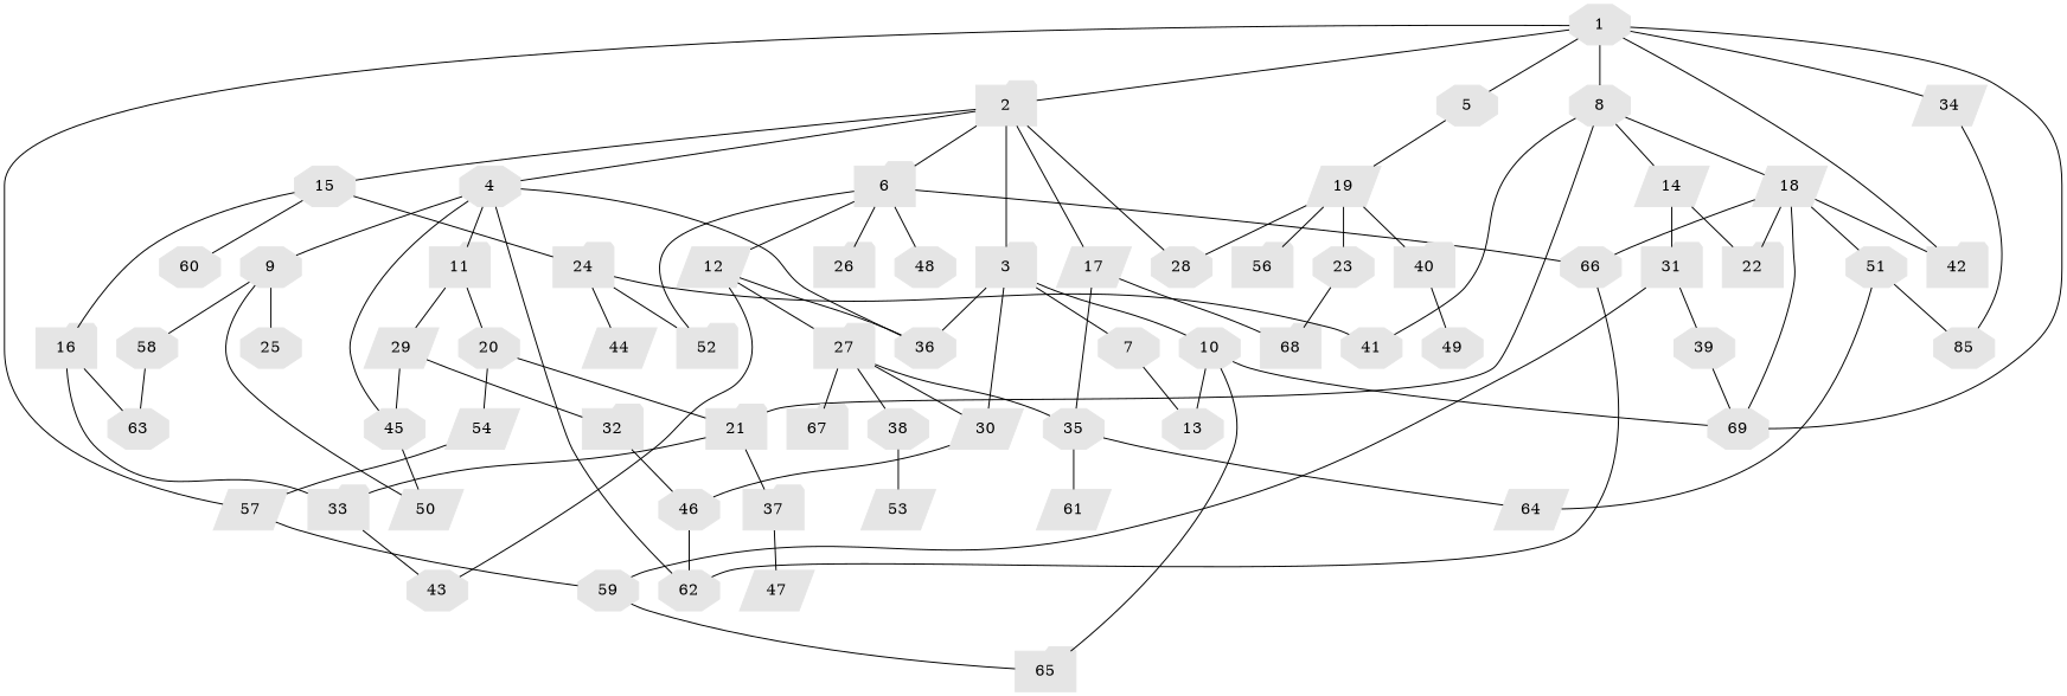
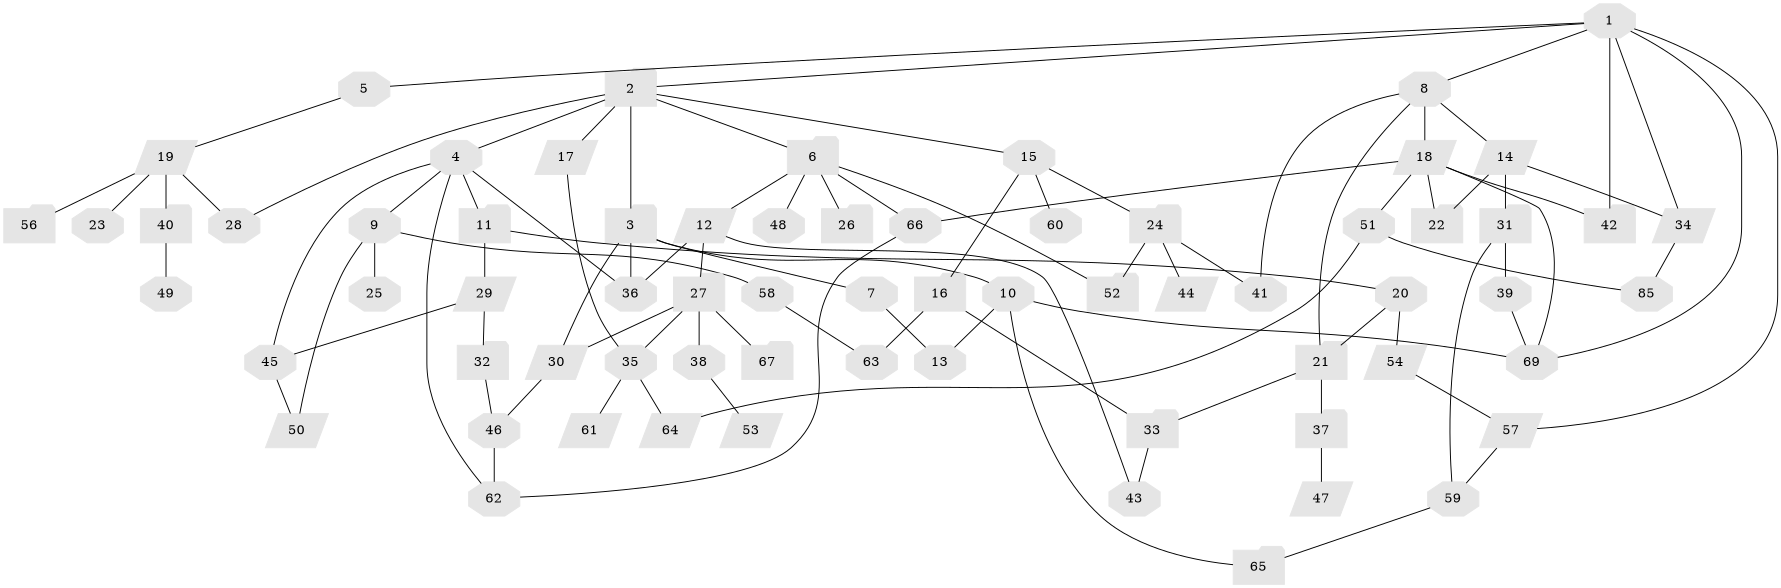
  graph {
    fontname="DejaVu Serif"
    node [color=gray90 fontname="DejaVu Serif" shape=octagon style=filled]
    edge [fontname="DejaVu Serif"]
    2 [shape=folder]
    1
    5
    8
    34 [shape=parallelogram]
    42 [shape=folder]
    57 [shape=parallelogram]
    69
    3 [shape=folder]
    4
    6 [shape=folder]
    15
    17 [shape=parallelogram]
    28
    19 [shape=parallelogram]
    14 [shape=parallelogram]
    18 [shape=parallelogram]
    21 [shape=folder]
    41
    n20 [label=85]
    59
    7
    10
    30 [shape=parallelogram]
    36
    9
    11 [shape=folder]
    45
    62
    12 [shape=parallelogram]
    26 [shape=folder]
    48
    52 [shape=folder]
    66
    16 [shape=folder]
    24 [shape=folder]
    60
    35
-   68 [shape=folder]
    13
    65 [shape=folder]
    46
    25
    50 [shape=parallelogram]
    58
    20
    29 [shape=parallelogram]
    23
    40 [shape=folder]
    56 [shape=folder]
    27 [shape=folder]
    43
    22 [shape=folder]
    31 [shape=folder]
    51
    33 [shape=folder]
    37 [shape=folder]
    63
    54 [shape=parallelogram]
    32 [shape=folder]
    38
    67 [shape=folder]
    39
    44 [shape=parallelogram]
    61 [shape=parallelogram]
    64 [shape=parallelogram]
    49
    47 [shape=parallelogram]
    53 [shape=parallelogram]
    2 -- 3
    2 -- 4
    2 -- 6
    2 -- 15
    2 -- 17
    2 -- 28
    1 -- 2
    1 -- 5
    1 -- 8
    1 -- 34
    1 -- 42
    1 -- 57
    1 -- 69
    5 -- 19
    8 -- 14
    8 -- 18
    8 -- 21
    8 -- 41
    34 -- n20
    57 -- 59
    3 -- 7
    3 -- 10
    3 -- 30
    3 -- 36
    4 -- 36
    4 -- 9
    4 -- 11
    4 -- 45
    4 -- 62
    6 -- 12
    6 -- 26
    6 -- 48
    6 -- 52
    6 -- 66
    15 -- 16
    15 -- 24
    15 -- 60
    17 -- 35
-   17 -- 68
    19 -- 28
    19 -- 23
    19 -- 40
    19 -- 56
+   14 -- 34
    14 -- 22
    14 -- 31
    18 -- 42
    18 -- 69
    18 -- 66
    18 -- 22
    18 -- 51
    21 -- 33
    21 -- 37
    59 -- 65
    7 -- 13
    10 -- 69
    10 -- 13
    10 -- 65
    30 -- 46
    9 -- 25
    9 -- 50
    9 -- 58
    11 -- 20
    11 -- 29
    45 -- 50
    12 -- 36
    12 -- 27
    12 -- 43
    66 -- 62
    16 -- 33
    16 -- 63
    24 -- 41
    24 -- 52
    24 -- 44
    35 -- 61
    35 -- 64
    46 -- 62
    58 -- 63
    20 -- 21
    20 -- 54
    29 -- 45
    29 -- 32
-   23 -- 68
    40 -- 49
    27 -- 30
    27 -- 35
    27 -- 38
    27 -- 67
    31 -- 59
    31 -- 39
    51 -- n20
    51 -- 64
    33 -- 43
    37 -- 47
    54 -- 57
    32 -- 46
    38 -- 53
    39 -- 69
  }
